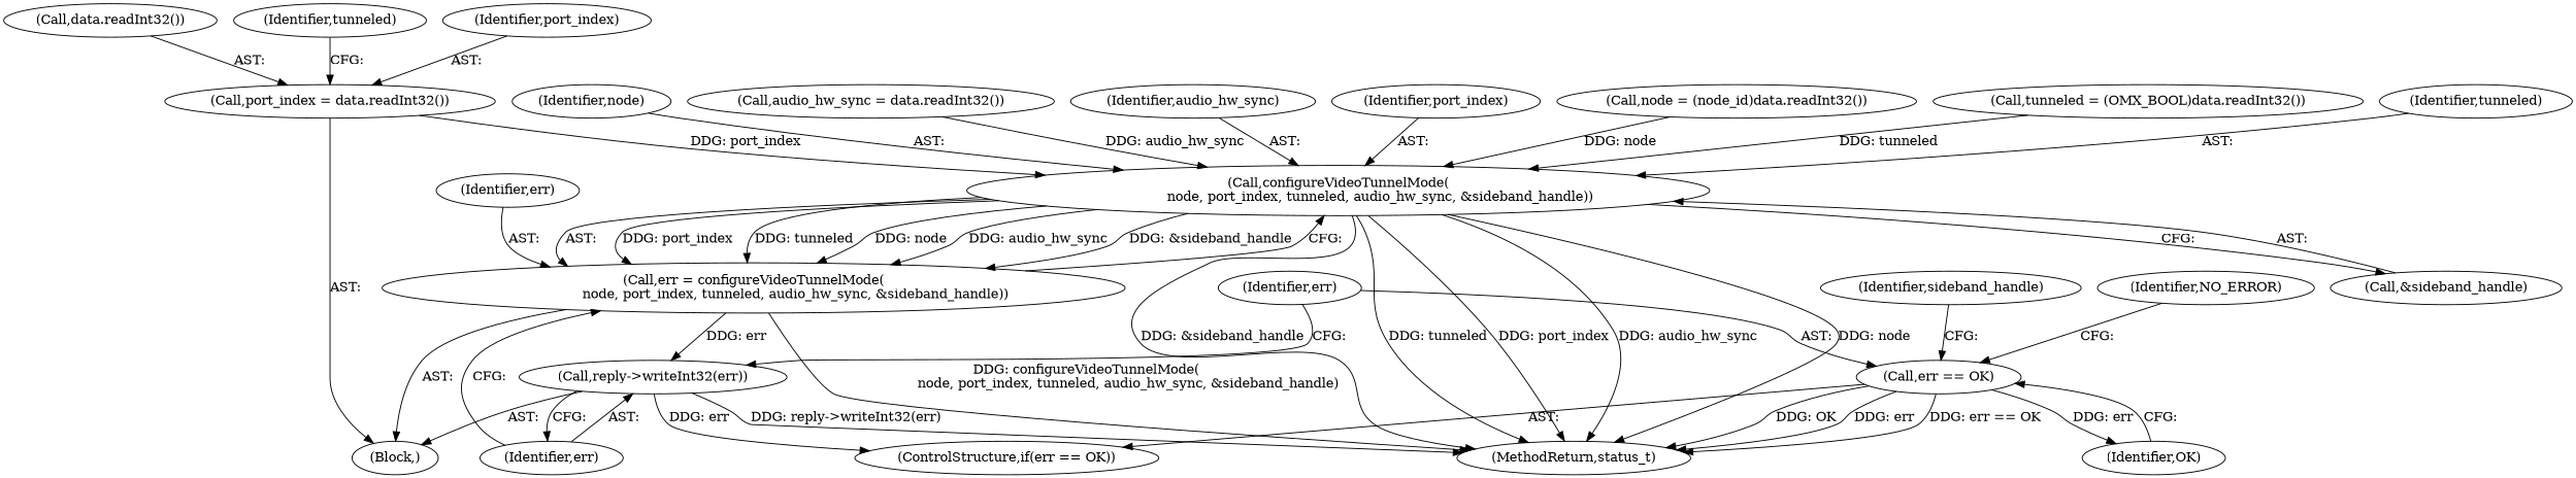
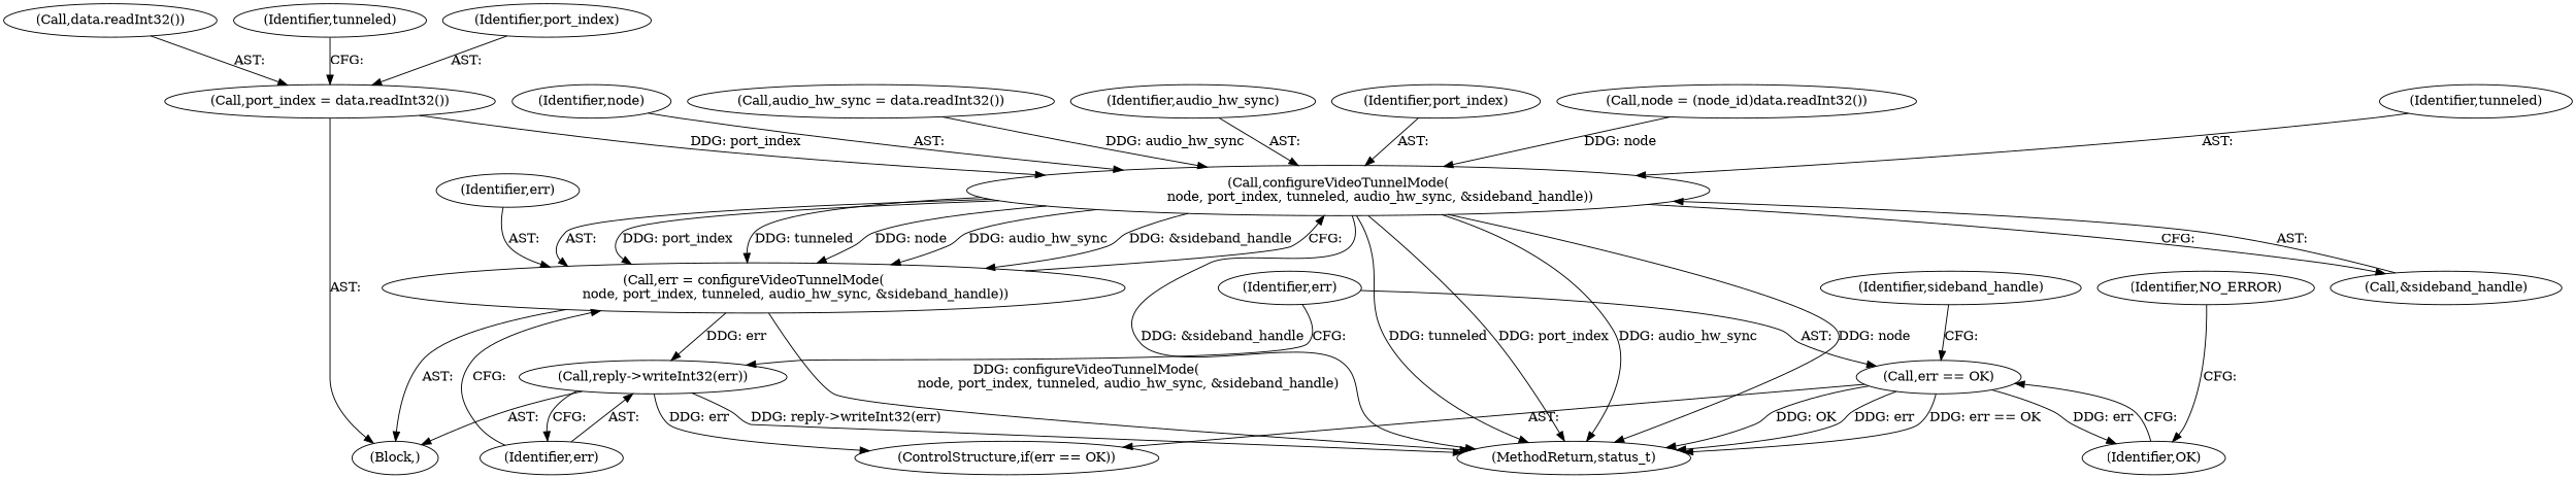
  digraph {
    n1 [label="(Call,port_index = data.readInt32())"]
    n2 [label="(Call,configureVideoTunnelMode(\n                    node, port_index, tunneled, audio_hw_sync, &sideband_handle))"]
    n3 [label="(Block,)"]
    n4 [label="(Call,err = configureVideoTunnelMode(\n                    node, port_index, tunneled, audio_hw_sync, &sideband_handle))"]
    n5 [label="(MethodReturn,status_t)"]
    n6 [label="(Call,&sideband_handle)"]
    n7 [label="(Call,data.readInt32())"]
    n8 [label="(Call,reply->writeInt32(err))"]
    n9 [label="(Identifier,err)"]
    n10 [label="(ControlStructure,if(err == OK))"]
    n11 [label="(Call,err == OK)"]
    n12 [label="(Identifier,OK)"]
    n13 [label="(Identifier,node)"]
    n14 [label="(Call,audio_hw_sync = data.readInt32())"]
    n15 [label="(Identifier,tunneled)"]
    n16 [label="(Identifier,audio_hw_sync)"]
    n17 [label="(Identifier,port_index)"]
    n18 [label="(Call,node = (node_id)data.readInt32())"]
-   n19 [label="(Call,tunneled = (OMX_BOOL)data.readInt32())"]
    n20 [label="(Identifier,port_index)"]
    n21 [label="(Identifier,tunneled)"]
    n22 [label="(Identifier,sideband_handle)"]
    n23 [label="(Identifier,NO_ERROR)"]
    n24 [label="(Identifier,err)"]
    n25 [label="(Identifier,err)"]
    n1 -> n2 [label="DDG: port_index"]
    n1 -> n3 [label="AST: "]
    n2 -> n4 [label="AST: "]
    n2 -> n4 [label="DDG: port_index"]
    n2 -> n4 [label="DDG: tunneled"]
    n2 -> n4 [label="DDG: node"]
    n2 -> n4 [label="DDG: audio_hw_sync"]
    n2 -> n4 [label="DDG: &sideband_handle"]
    n2 -> n5 [label="DDG: &sideband_handle"]
    n2 -> n5 [label="DDG: tunneled"]
    n2 -> n5 [label="DDG: port_index"]
    n2 -> n5 [label="DDG: audio_hw_sync"]
    n2 -> n5 [label="DDG: node"]
    n2 -> n6 [label="CFG: "]
    n4 -> n2 [label="CFG: "]
    n4 -> n3 [label="AST: "]
    n4 -> n5 [label="DDG: configureVideoTunnelMode(\n                    node, port_index, tunneled, audio_hw_sync, &sideband_handle)"]
    n4 -> n8 [label="DDG: err"]
    n6 -> n2 [label="AST: "]
    n7 -> n1 [label="AST: "]
    n8 -> n3 [label="AST: "]
    n8 -> n5 [label="DDG: reply->writeInt32(err)"]
    n8 -> n9 [label="CFG: "]
    n8 -> n10 [label="DDG: err"]
    n9 -> n4 [label="CFG: "]
    n9 -> n8 [label="AST: "]
    n11 -> n5 [label="DDG: err == OK"]
    n11 -> n5 [label="DDG: OK"]
    n11 -> n5 [label="DDG: err"]
    n11 -> n10 [label="AST: "]
    n11 -> n12 [label="DDG: err"]
    n12 -> n11 [label="CFG: "]
    n13 -> n2 [label="AST: "]
    n14 -> n2 [label="DDG: audio_hw_sync"]
    n15 -> n1 [label="CFG: "]
    n16 -> n2 [label="AST: "]
    n17 -> n2 [label="AST: "]
    n18 -> n2 [label="DDG: node"]
-   n19 -> n2 [label="DDG: tunneled"]
    n20 -> n1 [label="AST: "]
    n21 -> n2 [label="AST: "]
    n22 -> n11 [label="CFG: "]
-   n23 -> n11 [label="CFG: "]
+   n23 -> n12 [label="CFG: "]
    n24 -> n4 [label="AST: "]
    n25 -> n8 [label="CFG: "]
    n25 -> n11 [label="AST: "]
  }
